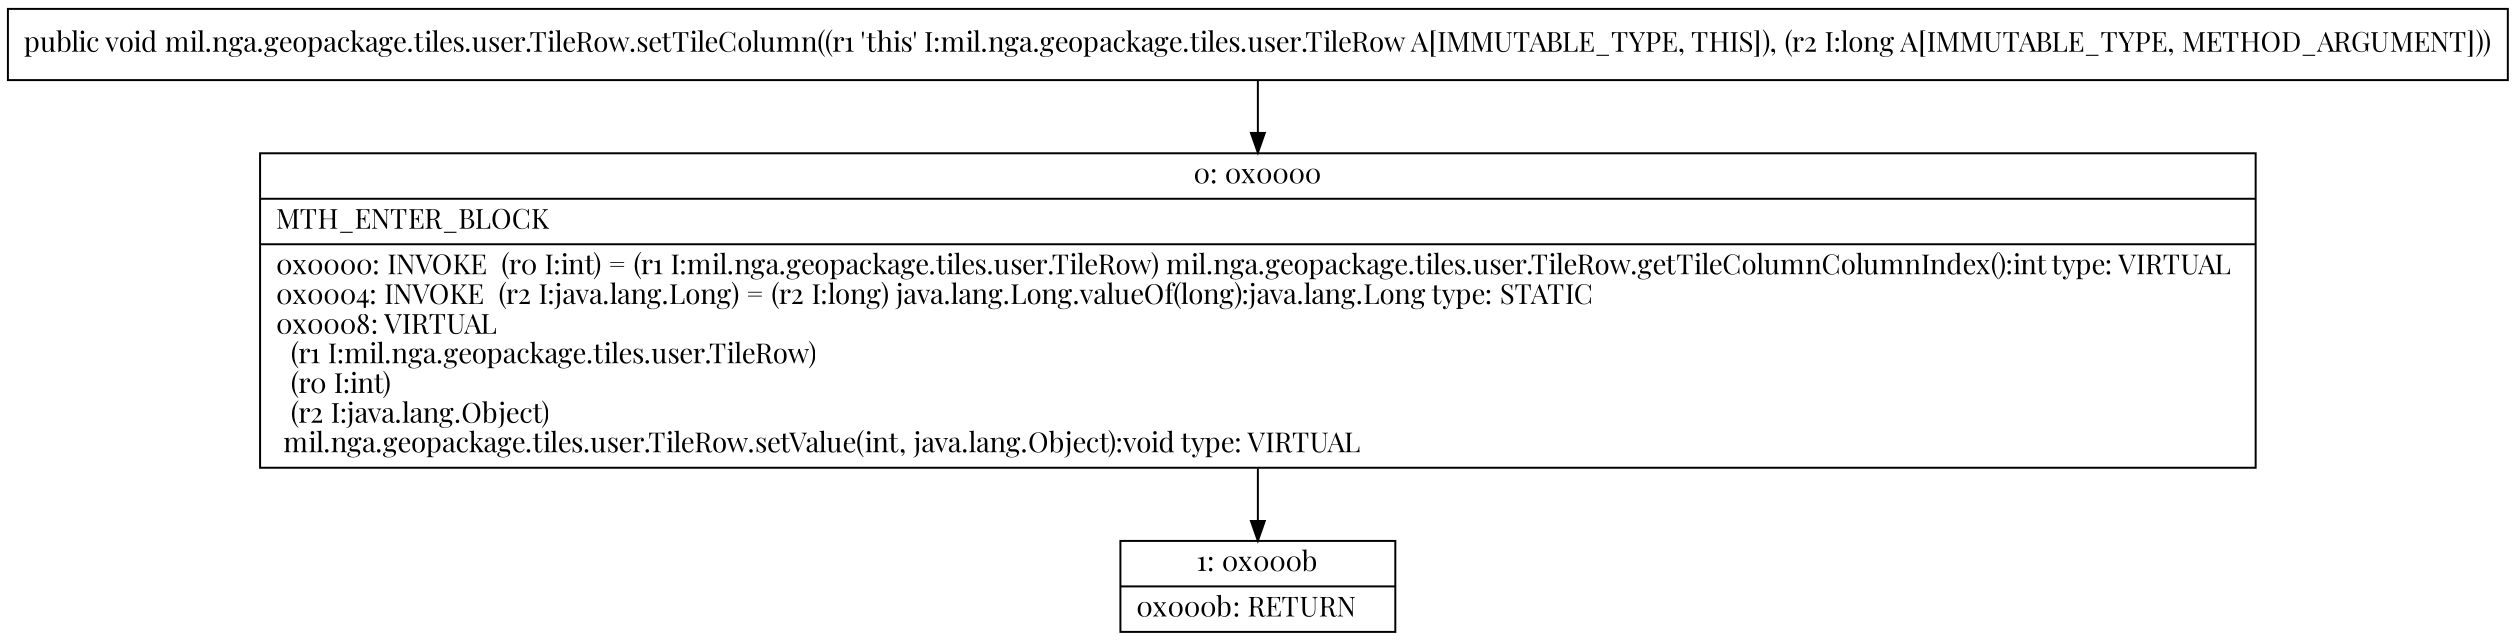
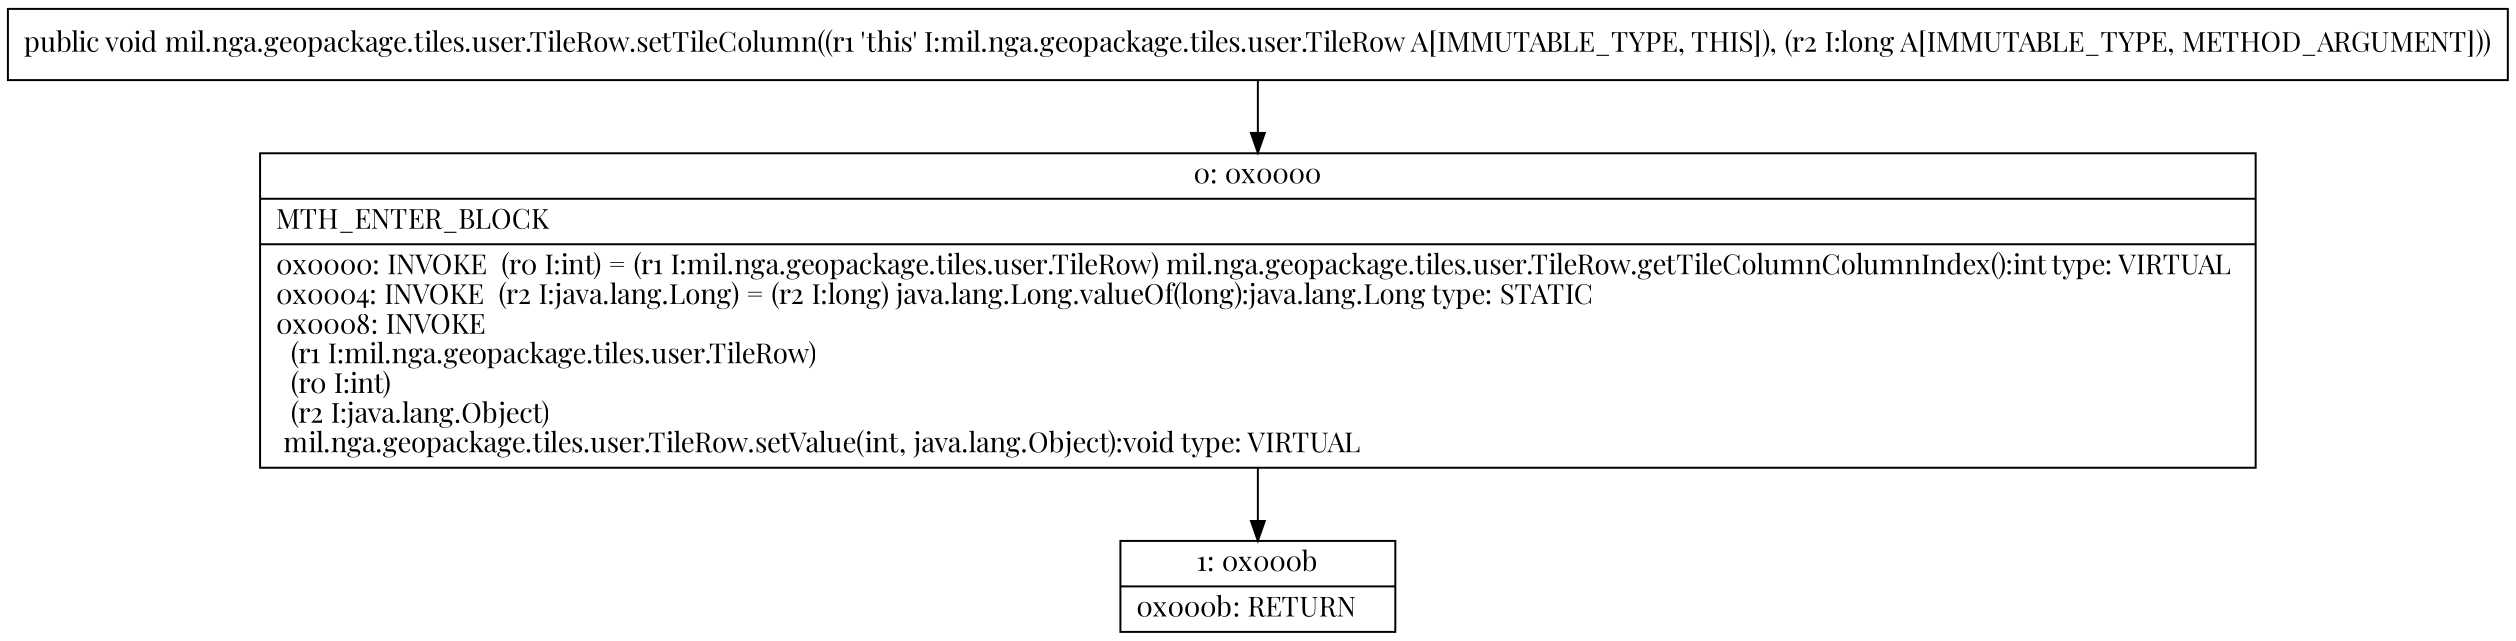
  digraph {
    fontname="Playfair Display"
    node [shape=record fontname="Playfair Display"]
    edge [fontname="Playfair Display"]
-   n1 [label="{0\:\ 0x0000|MTH_ENTER_BLOCK\l|0x0000: INVOKE  (r0 I:int) = (r1 I:mil.nga.geopackage.tiles.user.TileRow) mil.nga.geopackage.tiles.user.TileRow.getTileColumnColumnIndex():int type: VIRTUAL \l0x0004: INVOKE  (r2 I:java.lang.Long) = (r2 I:long) java.lang.Long.valueOf(long):java.lang.Long type: STATIC \l0x0008: VIRTUAL  \l  (r1 I:mil.nga.geopackage.tiles.user.TileRow)\l  (r0 I:int)\l  (r2 I:java.lang.Object)\l mil.nga.geopackage.tiles.user.TileRow.setValue(int, java.lang.Object):void type: VIRTUAL \l}"]
+   n1 [label="{0\:\ 0x0000|MTH_ENTER_BLOCK\l|0x0000: INVOKE  (r0 I:int) = (r1 I:mil.nga.geopackage.tiles.user.TileRow) mil.nga.geopackage.tiles.user.TileRow.getTileColumnColumnIndex():int type: VIRTUAL \l0x0004: INVOKE  (r2 I:java.lang.Long) = (r2 I:long) java.lang.Long.valueOf(long):java.lang.Long type: STATIC \l0x0008: INVOKE  \l  (r1 I:mil.nga.geopackage.tiles.user.TileRow)\l  (r0 I:int)\l  (r2 I:java.lang.Object)\l mil.nga.geopackage.tiles.user.TileRow.setValue(int, java.lang.Object):void type: VIRTUAL \l}"]
    n2 [label="{1\:\ 0x000b|0x000b: RETURN   \l}"]
    n3 [label="{public void mil.nga.geopackage.tiles.user.TileRow.setTileColumn((r1 'this' I:mil.nga.geopackage.tiles.user.TileRow A[IMMUTABLE_TYPE, THIS]), (r2 I:long A[IMMUTABLE_TYPE, METHOD_ARGUMENT])) }"]
    n1 -> n2
    n3 -> n1
  }
